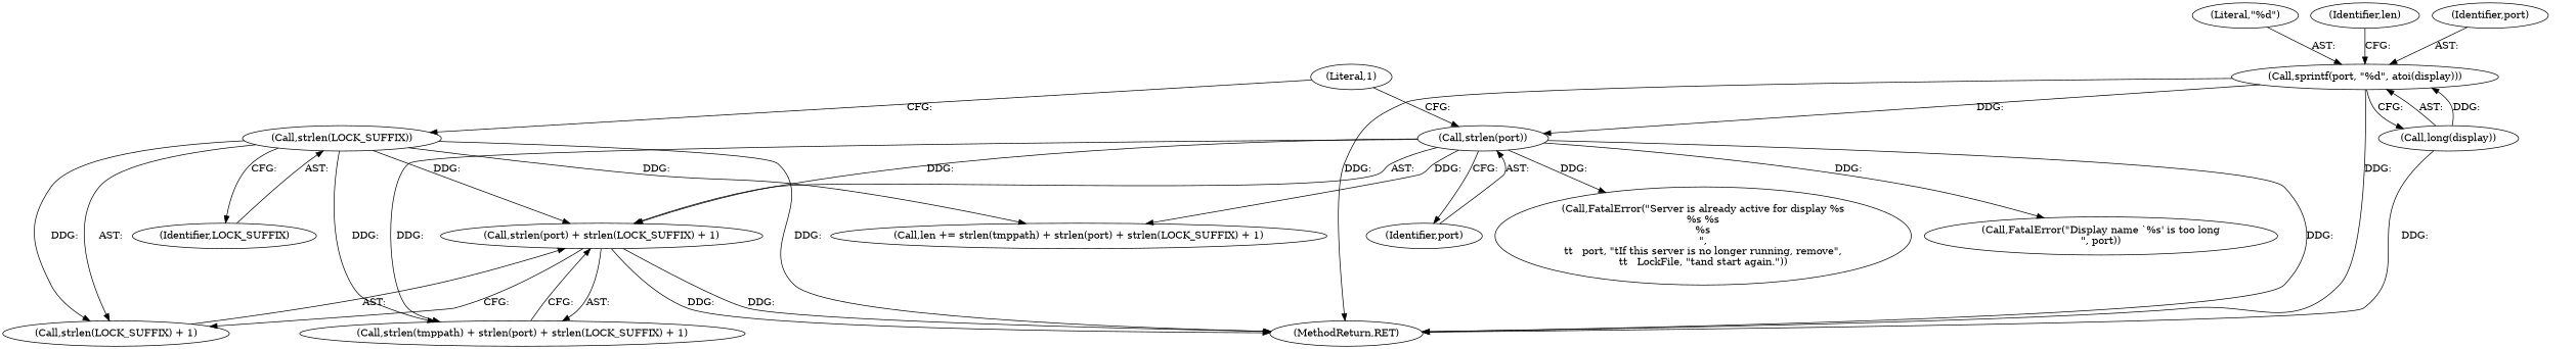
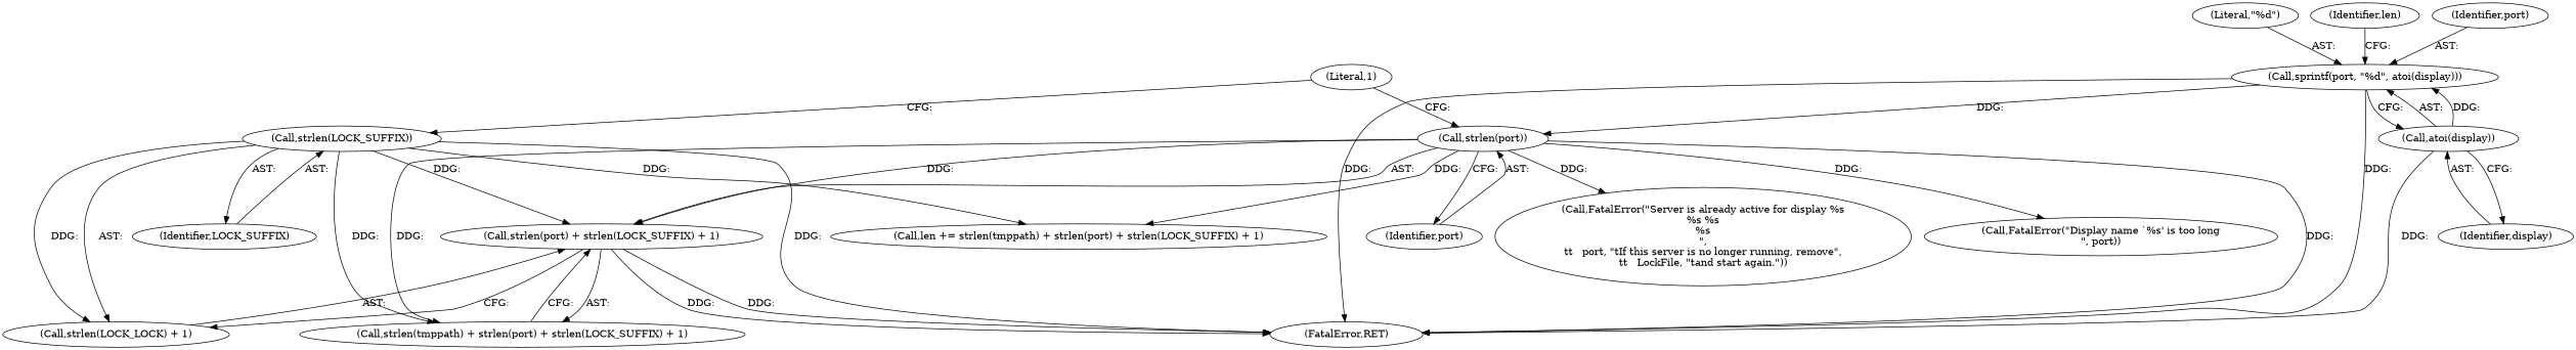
  digraph {
    n1 [label="(Call,strlen(port) + strlen(LOCK_SUFFIX) + 1)"]
-   n2 [label="(Call,strlen(LOCK_SUFFIX) + 1)"]
+   n2 [label="(Call,strlen(LOCK_LOCK) + 1)"]
    n3 [label="(Call,strlen(tmppath) + strlen(port) + strlen(LOCK_SUFFIX) + 1)"]
-   n4 [label="(MethodReturn,RET)"]
+   n4 [label="(FatalError,RET)"]
    n5 [label="(Call,strlen(port))"]
    n6 [label="(Identifier,port)"]
    n7 [label="(Call,len += strlen(tmppath) + strlen(port) + strlen(LOCK_SUFFIX) + 1)"]
    n8 [label="(Call,FatalError(\"Server is already active for display %s\n%s %s\n%s\n\",\n\t\t   port, \"\tIf this server is no longer running, remove\",\n\t\t   LockFile, \"\tand start again.\"))"]
    n9 [label="(Call,FatalError(\"Display name `%s' is too long\n\", port))"]
    n10 [label="(Call,sprintf(port, \"%d\", atoi(display)))"]
-   n11 [label="(Call,long(display))"]
+   n11 [label="(Call,atoi(display))"]
+   n12 [label="(Identifier,display)"]
    n13 [label="(Call,strlen(LOCK_SUFFIX))"]
    n14 [label="(Identifier,LOCK_SUFFIX)"]
    n15 [label="(Literal,\"%d\")"]
    n16 [label="(Literal,1)"]
    n17 [label="(Identifier,len)"]
    n18 [label="(Identifier,port)"]
    n1 -> n2 [label="CFG: "]
    n1 -> n3 [label="AST: "]
    n1 -> n4 [label="DDG: "]
    n1 -> n4 [label="DDG: "]
    n2 -> n1 [label="AST: "]
    n3 -> n1 [label="CFG: "]
    n5 -> n1 [label="AST: "]
    n5 -> n1 [label="DDG: "]
    n5 -> n3 [label="DDG: "]
    n5 -> n4 [label="DDG: "]
    n5 -> n6 [label="CFG: "]
    n5 -> n7 [label="DDG: "]
    n5 -> n8 [label="DDG: "]
    n5 -> n9 [label="DDG: "]
    n6 -> n5 [label="AST: "]
    n10 -> n4 [label="DDG: "]
    n10 -> n4 [label="DDG: "]
    n10 -> n5 [label="DDG: "]
    n10 -> n11 [label="CFG: "]
    n11 -> n4 [label="DDG: "]
    n11 -> n10 [label="AST: "]
    n11 -> n10 [label="DDG: "]
+   n11 -> n12 [label="CFG: "]
+   n12 -> n11 [label="AST: "]
    n13 -> n1 [label="DDG: "]
    n13 -> n2 [label="AST: "]
    n13 -> n2 [label="DDG: "]
    n13 -> n3 [label="DDG: "]
    n13 -> n4 [label="DDG: "]
    n13 -> n7 [label="DDG: "]
-   n13 -> n14 [label="CFG: "]
+   n13 -> n14 [label="AST: "]
    n14 -> n13 [label="AST: "]
    n15 -> n10 [label="AST: "]
    n16 -> n5 [label="CFG: "]
    n16 -> n13 [label="CFG: "]
    n17 -> n10 [label="CFG: "]
    n18 -> n10 [label="AST: "]
  }
